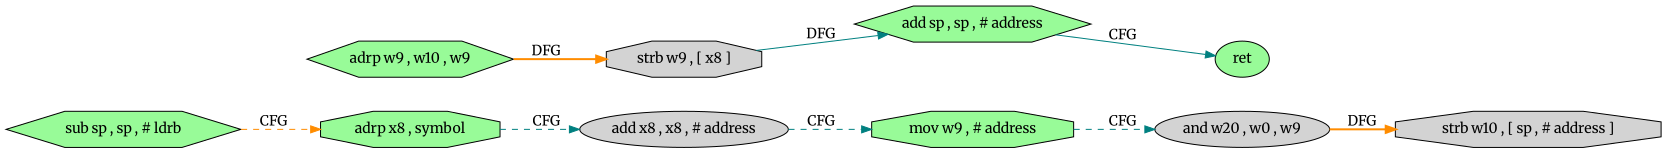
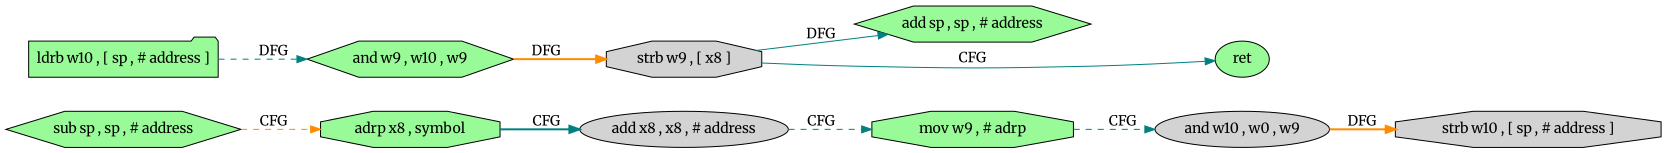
  digraph {
    fontname=Merriweather
    rankdir=LR
    node [fillcolor=palegreen fontname=Merriweather shape=octagon style=filled]
    edge [color=teal fontname=Merriweather style=dashed]
-   n1 [label="sub sp , sp , # ldrb" shape=hexagon]
+   n1 [label="sub sp , sp , # address" shape=hexagon]
    n2 [label="adrp x8 , symbol"]
    n3 [fillcolor=lightgrey label="add x8 , x8 , # address" shape=ellipse]
-   n4 [label="mov w9 , # address"]
-   n5 [fillcolor=lightgrey label="and w20 , w0 , w9" shape=ellipse]
+   n4 [label="mov w9 , # adrp"]
+   n5 [fillcolor=lightgrey label="and w10 , w0 , w9" shape=ellipse]
    n6 [fillcolor=lightgrey label="strb w10 , [ sp , # address ]"]
-   n8 [label="adrp w9 , w10 , w9" shape=hexagon]
+   n7 [label="ldrb w10 , [ sp , # address ]" shape=folder]
+   n8 [label="and w9 , w10 , w9" shape=hexagon]
    n9 [fillcolor=lightgrey label="strb w9 , [ x8 ]"]
    n10 [label="add sp , sp , # address" shape=hexagon]
    n11 [label=ret shape=ellipse]
    n1 -> n2 [color=darkorange label=CFG]
-   n2 -> n3 [label=CFG]
+   n2 -> n3 [label=CFG style=bold]
    n3 -> n4 [label=CFG]
    n4 -> n5 [label=CFG]
    n5 -> n6 [color=darkorange label=DFG style=bold]
+   n7 -> n8 [label=DFG]
    n8 -> n9 [color=darkorange label=DFG style=bold]
    n9 -> n10 [label=DFG style=solid]
-   n10 -> n11 [label=CFG style=solid]
+   n9 -> n11 [label=CFG style=solid]
  }
